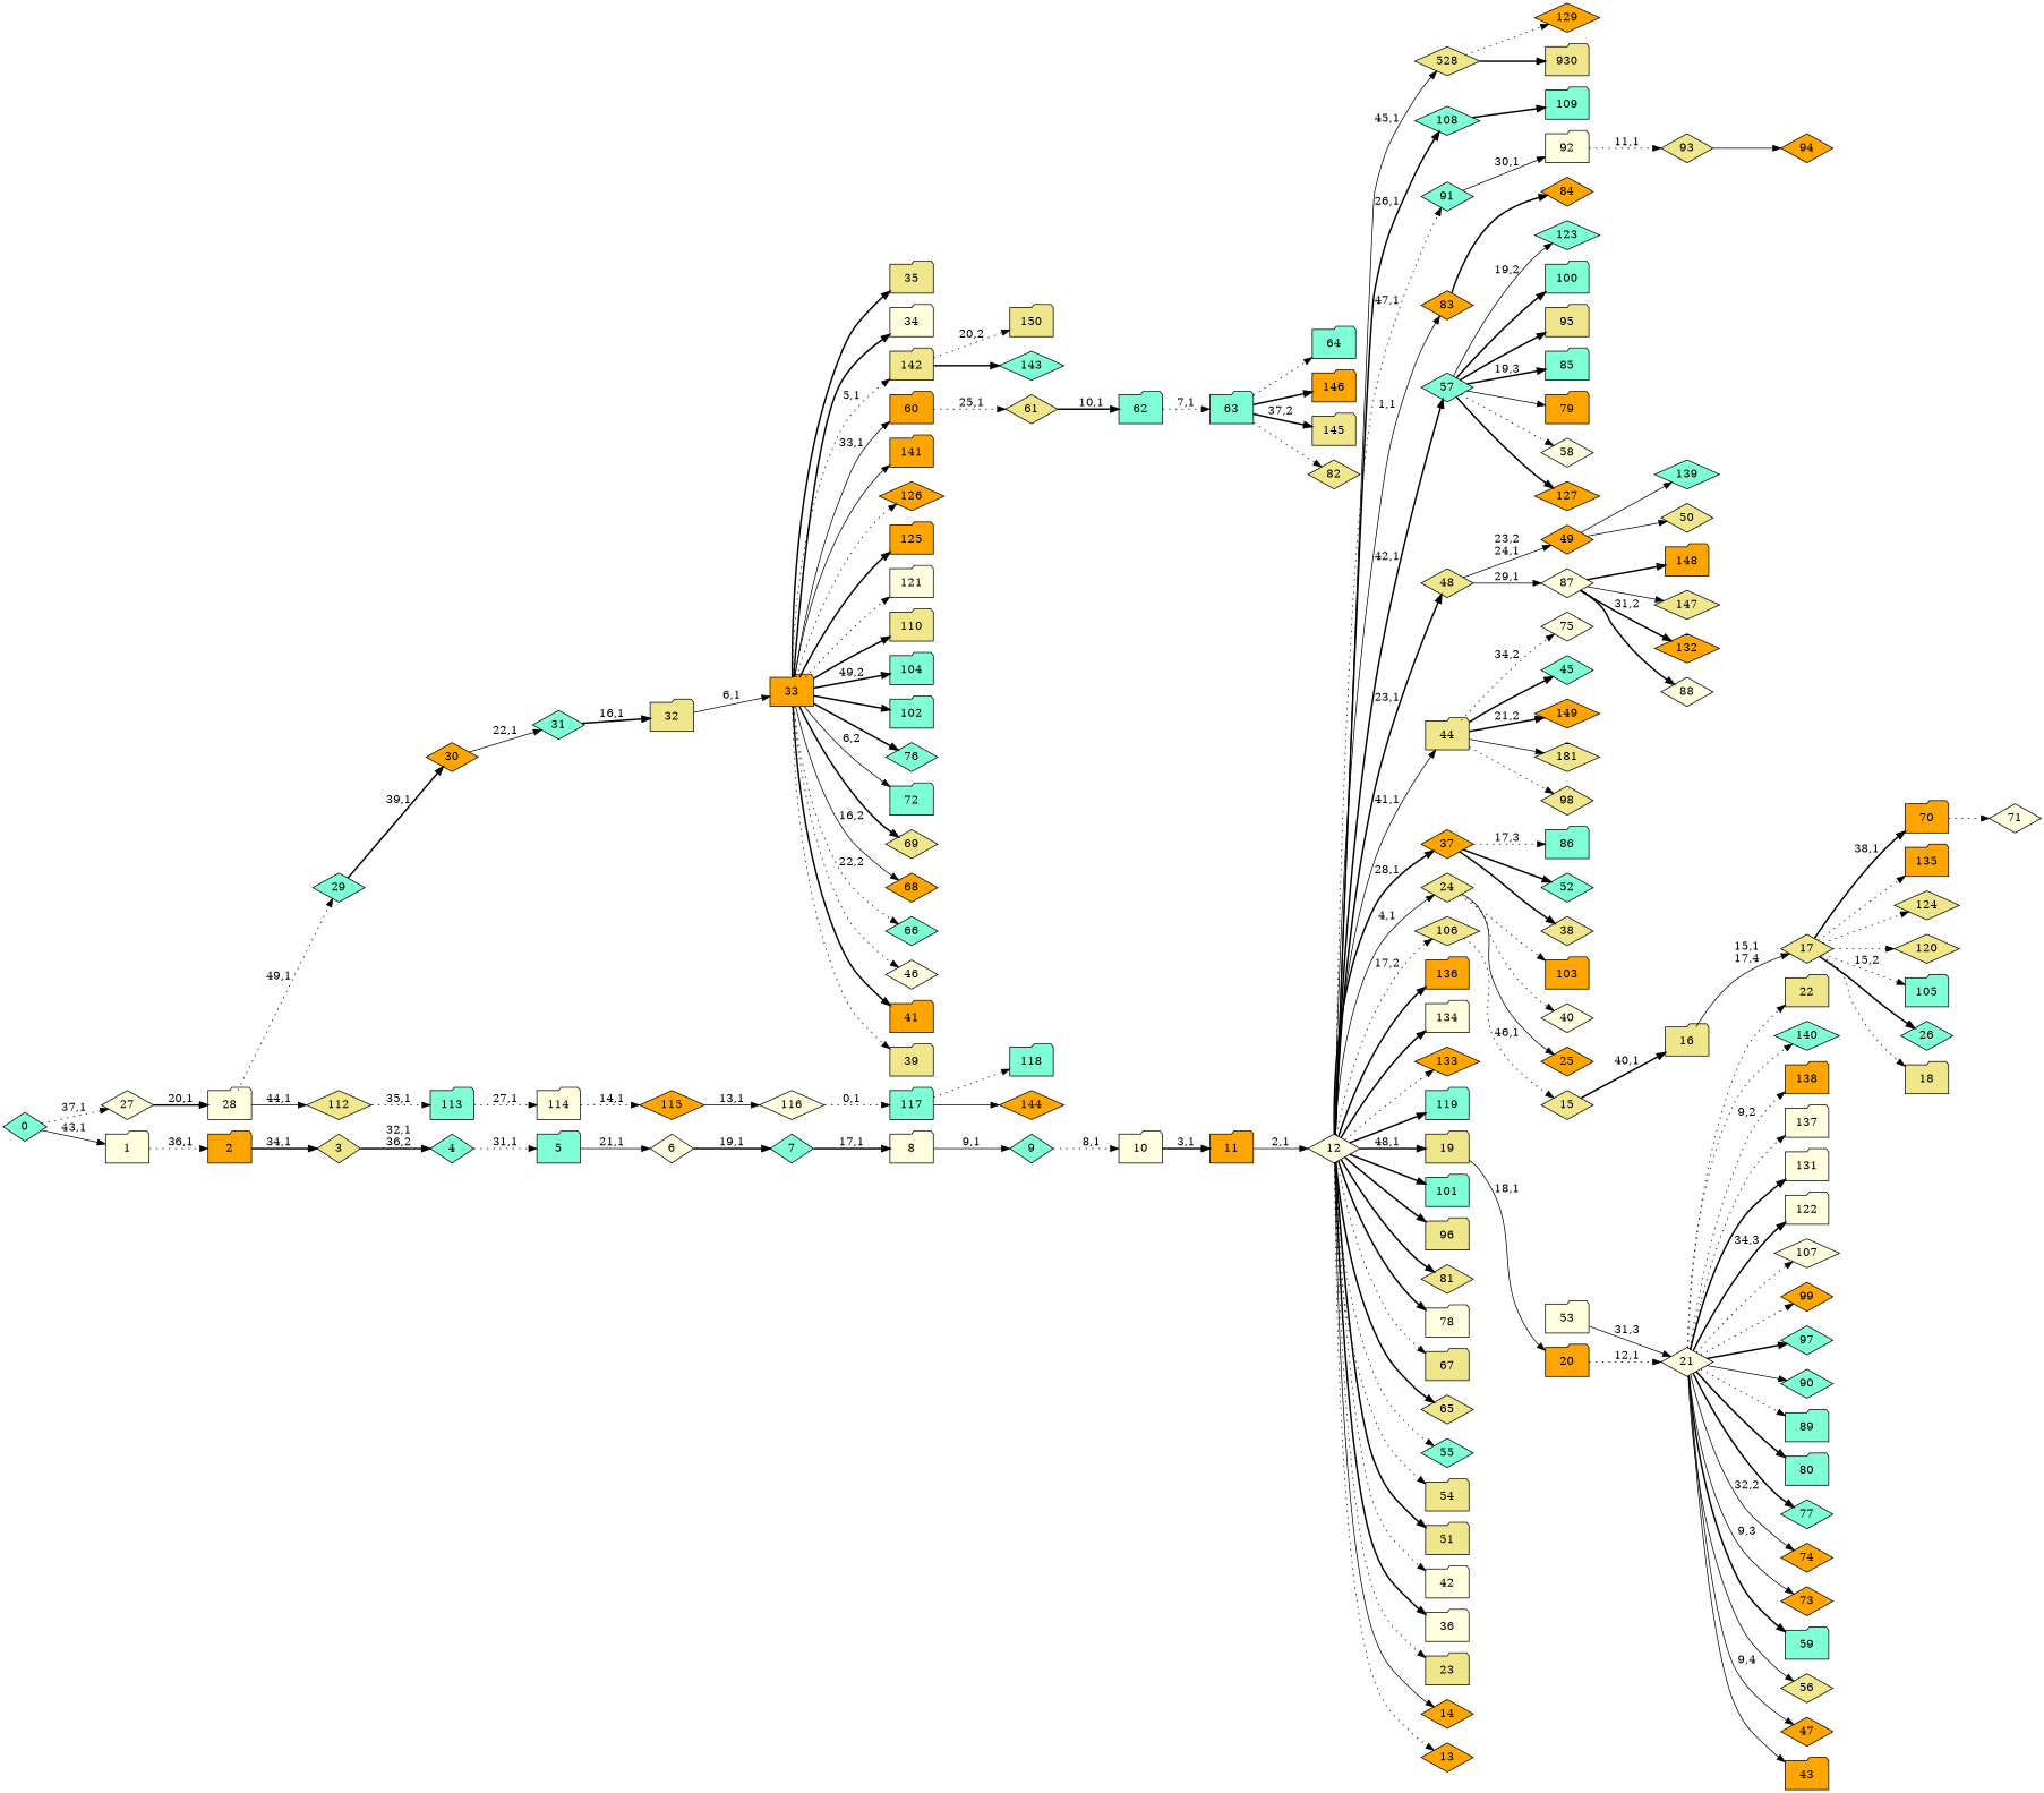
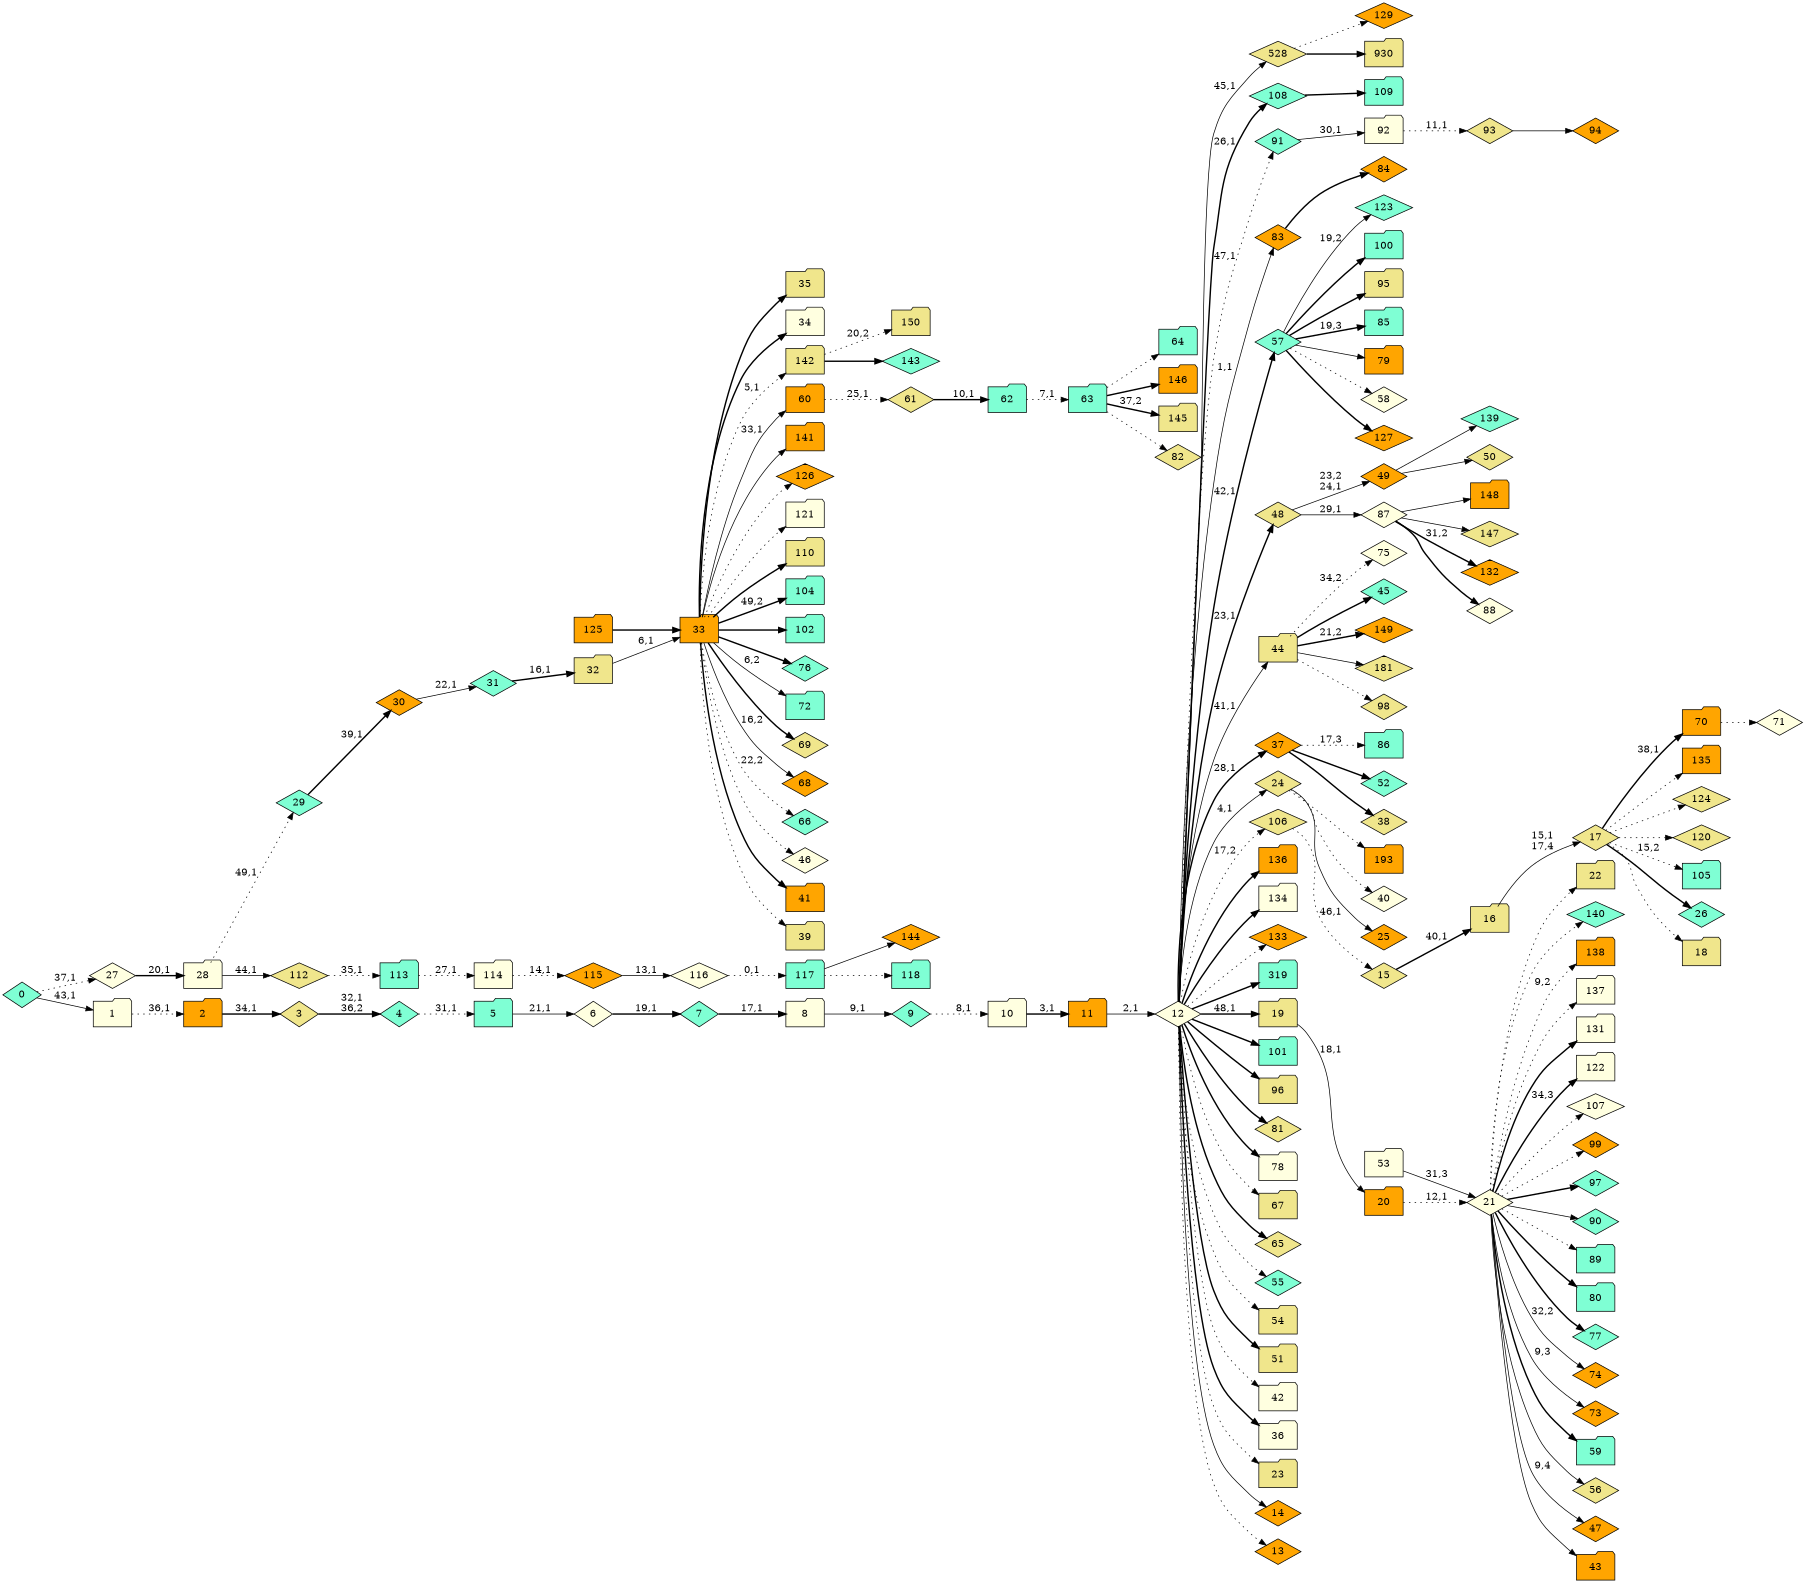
  digraph {
    rankdir=LR
    node [fillcolor=aquamarine shape=diamond style=filled]
    edge [style=bold]
    142 [fillcolor=khaki shape=folder]
    150 [fillcolor=khaki shape=folder]
    143
    n4 [fillcolor=khaki label=528]
    n5 [fillcolor=khaki label=930 shape=folder]
    129 [fillcolor=orange]
    117 [shape=folder]
    144 [fillcolor=orange]
    118 [shape=folder]
    116 [fillcolor=lightyellow]
    115 [fillcolor=orange]
    114 [fillcolor=lightyellow shape=folder]
    113 [shape=folder]
    112 [fillcolor=khaki]
    108
    109 [shape=folder]
    94 [fillcolor=orange]
    93 [fillcolor=khaki]
    92 [fillcolor=lightyellow shape=folder]
    91
    87 [fillcolor=lightyellow]
    148 [fillcolor=orange shape=folder]
    147 [fillcolor=khaki]
    132 [fillcolor=orange]
    88 [fillcolor=lightyellow]
    83 [fillcolor=orange]
    84 [fillcolor=orange]
    70 [fillcolor=orange shape=folder]
    71 [fillcolor=lightyellow]
    63 [shape=folder]
    146 [fillcolor=orange shape=folder]
    145 [fillcolor=khaki shape=folder]
    82 [fillcolor=khaki]
    64 [shape=folder]
    62 [shape=folder]
    61 [fillcolor=khaki]
    60 [fillcolor=orange shape=folder]
    57
    127 [fillcolor=orange]
    123
    100 [shape=folder]
    95 [fillcolor=khaki shape=folder]
    85 [shape=folder]
    79 [fillcolor=orange shape=folder]
    58 [fillcolor=lightyellow]
    49 [fillcolor=orange]
    139
    50 [fillcolor=khaki]
    48 [fillcolor=khaki]
    44 [fillcolor=khaki shape=folder]
    149 [fillcolor=orange]
    n52 [fillcolor=khaki label=181]
    98 [fillcolor=khaki]
    75 [fillcolor=lightyellow]
    45
    37 [fillcolor=orange]
    86 [shape=folder]
    52
    38 [fillcolor=khaki]
    33 [fillcolor=orange shape=folder]
    141 [fillcolor=orange shape=folder]
    126 [fillcolor=orange]
    125 [fillcolor=orange shape=folder]
    121 [fillcolor=lightyellow shape=folder]
    110 [fillcolor=khaki shape=folder]
    104 [shape=folder]
    102 [shape=folder]
    76
    72 [shape=folder]
    69 [fillcolor=khaki]
    68 [fillcolor=orange]
    66
    46 [fillcolor=lightyellow]
    41 [fillcolor=orange shape=folder]
    39 [fillcolor=khaki shape=folder]
    35 [fillcolor=khaki shape=folder]
    34 [fillcolor=lightyellow shape=folder]
    32 [fillcolor=khaki shape=folder]
    31
    30 [fillcolor=orange]
    29
    28 [fillcolor=lightyellow shape=folder]
    27 [fillcolor=lightyellow]
-   103 [fillcolor=orange shape=folder]
+   103 [fillcolor=orange shape=folder label=193]
    24 [fillcolor=khaki]
    40 [fillcolor=lightyellow]
    25 [fillcolor=orange]
    21 [fillcolor=lightyellow]
    140
    138 [fillcolor=orange shape=folder]
    137 [fillcolor=lightyellow shape=folder]
    131 [fillcolor=lightyellow shape=folder]
    122 [fillcolor=lightyellow shape=folder]
    107 [fillcolor=lightyellow]
    99 [fillcolor=orange]
    97
    90
    89 [shape=folder]
    80 [shape=folder]
    77
    74 [fillcolor=orange]
    73 [fillcolor=orange]
    59 [shape=folder]
    56 [fillcolor=khaki]
    47 [fillcolor=orange]
    43 [fillcolor=orange shape=folder]
    22 [fillcolor=khaki shape=folder]
    53 [fillcolor=lightyellow shape=folder]
    20 [fillcolor=orange shape=folder]
    19 [fillcolor=khaki shape=folder]
    17 [fillcolor=khaki]
    135 [fillcolor=orange shape=folder]
    124 [fillcolor=khaki]
    120 [fillcolor=khaki]
    105 [shape=folder]
    26
    18 [fillcolor=khaki shape=folder]
    16 [fillcolor=khaki shape=folder]
    15 [fillcolor=khaki]
    12 [fillcolor=lightyellow]
    136 [fillcolor=orange shape=folder]
    134 [fillcolor=lightyellow shape=folder]
    133 [fillcolor=orange]
-   119 [shape=folder]
+   119 [shape=folder label=319]
    106 [fillcolor=khaki]
    101 [shape=folder]
    96 [fillcolor=khaki shape=folder]
    81 [fillcolor=khaki]
    78 [fillcolor=lightyellow shape=folder]
    67 [fillcolor=khaki shape=folder]
    65 [fillcolor=khaki]
    55
    54 [fillcolor=khaki shape=folder]
    51 [fillcolor=khaki shape=folder]
    42 [fillcolor=lightyellow shape=folder]
    36 [fillcolor=lightyellow shape=folder]
    23 [fillcolor=khaki shape=folder]
    14 [fillcolor=orange]
    13 [fillcolor=orange]
    11 [fillcolor=orange shape=folder]
    10 [fillcolor=lightyellow shape=folder]
    9
    8 [fillcolor=lightyellow shape=folder]
    7
    6 [fillcolor=lightyellow]
    5 [shape=folder]
    4
    3 [fillcolor=khaki]
    2 [fillcolor=orange shape=folder]
    1 [fillcolor=lightyellow shape=folder]
    0
    142 -> 150 [label="20,2" style=dotted]
    142 -> 143
    n4 -> n5
    n4 -> 129 [style=dotted]
    117 -> 144 [style=solid]
    117 -> 118 [style=dotted]
    116 -> 117 [label="0,1" style=dotted]
    115 -> 116 [label="13,1" style=solid]
    114 -> 115 [label="14,1" style=dotted]
    113 -> 114 [label="27,1" style=dotted]
    112 -> 113 [label="35,1" style=dotted]
    108 -> 109
    93 -> 94 [style=solid]
    92 -> 93 [label="11,1" style=dotted]
    91 -> 92 [label="30,1" style=solid]
-   87 -> 148
+   87 -> 148 [style=solid]
    87 -> 147 [style=solid]
    87 -> 132 [label="31,2"]
    87 -> 88
    83 -> 84
    70 -> 71 [style=dotted]
    63 -> 146
    63 -> 145 [label="37,2"]
    63 -> 82 [style=dotted]
    63 -> 64 [style=dotted]
    62 -> 63 [label="7,1" style=dotted]
    61 -> 62 [label="10,1"]
    60 -> 61 [label="25,1" style=dotted]
    57 -> 127
    57 -> 123 [label="19,2" style=solid]
    57 -> 100
    57 -> 95
    57 -> 85 [label="19,3"]
    57 -> 79 [style=solid]
    57 -> 58 [style=dotted]
    49 -> 139 [style=solid]
    49 -> 50 [style=solid]
    48 -> 87 [label="29,1" style=solid]
    48 -> 49 [label="23,2\n24,1" style=solid]
    44 -> 149 [label="21,2"]
    44 -> n52 [style=solid]
    44 -> 98 [style=dotted]
    44 -> 75 [label="34,2" style=dotted]
    44 -> 45
    37 -> 86 [label="17,3" style=dotted]
    37 -> 52
    37 -> 38
    33 -> 142 [label="5,1" style=dotted]
    33 -> 60 [label="33,1" style=solid]
    33 -> 141 [style=solid]
    33 -> 126 [style=dotted]
-   33 -> 125
+   125 -> 33
    33 -> 121 [style=dotted]
    33 -> 110
    33 -> 104 [label="49,2"]
    33 -> 102
    33 -> 76
    33 -> 72 [label="6,2" style=solid]
    33 -> 69
    33 -> 68 [label="16,2" style=solid]
    33 -> 66 [label="22,2" style=dotted]
    33 -> 46 [style=dotted]
    33 -> 41
    33 -> 39 [style=dotted]
    33 -> 35
    33 -> 34
    32 -> 33 [label="6,1" style=solid]
    31 -> 32 [label="16,1"]
    30 -> 31 [label="22,1" style=solid]
    29 -> 30 [label="39,1"]
    28 -> 112 [label="44,1" style=solid]
    28 -> 29 [label="49,1" style=dotted]
    27 -> 28 [label="20,1"]
    24 -> 103 [style=dotted]
    24 -> 40 [style=dotted]
    24 -> 25 [style=solid]
    21 -> 140 [style=dotted]
    21 -> 138 [label="9,2" style=dotted]
    21 -> 137 [style=dotted]
    21 -> 131
    21 -> 122 [label="34,3"]
    21 -> 107 [style=dotted]
    21 -> 99 [style=dotted]
    21 -> 97
    21 -> 90 [style=solid]
    21 -> 89 [style=dotted]
    21 -> 80
    21 -> 77
    21 -> 74 [label="32,2" style=solid]
    21 -> 73 [label="9,3" style=solid]
    21 -> 59
    21 -> 56 [style=solid]
    21 -> 47 [label="9,4" style=solid]
    21 -> 43 [style=solid]
    21 -> 22 [style=dotted]
    53 -> 21 [label="31,3" style=solid]
    20 -> 21 [label="12,1" style=dotted]
    19 -> 20 [label="18,1" style=solid]
    17 -> 70 [label="38,1"]
    17 -> 135 [style=dotted]
    17 -> 124 [style=dotted]
    17 -> 120 [style=dotted]
    17 -> 105 [label="15,2" style=dotted]
    17 -> 26
    17 -> 18 [style=dotted]
    16 -> 17 [label="15,1\n17,4" style=solid]
    15 -> 16 [label="40,1"]
    12 -> n4 [label="45,1" style=solid]
    12 -> 108 [label="26,1"]
    12 -> 91 [label="47,1" style=dotted]
    12 -> 83 [label="1,1" style=solid]
    12 -> 57 [label="42,1"]
    12 -> 48 [label="23,1"]
    12 -> 44 [label="41,1" style=solid]
    12 -> 37 [label="28,1"]
    12 -> 24 [label="4,1" style=solid]
    12 -> 19 [label="48,1"]
    12 -> 136
    12 -> 134
    12 -> 133 [style=dotted]
    12 -> 119
    12 -> 106 [label="17,2" style=dotted]
    12 -> 101
    12 -> 96
    12 -> 81
    12 -> 78
    12 -> 67 [style=dotted]
    12 -> 65
    12 -> 55 [style=dotted]
    12 -> 54 [style=dotted]
    12 -> 51
    12 -> 42 [style=dotted]
    12 -> 36
    12 -> 23 [style=dotted]
    12 -> 14 [style=solid]
    12 -> 13 [style=dotted]
    106 -> 15 [label="46,1" style=dotted]
    11 -> 12 [label="2,1" style=solid]
    10 -> 11 [label="3,1"]
    9 -> 10 [label="8,1" style=dotted]
    8 -> 9 [label="9,1" style=solid]
    7 -> 8 [label="17,1"]
    6 -> 7 [label="19,1"]
    5 -> 6 [label="21,1" style=solid]
    4 -> 5 [label="31,1" style=dotted]
    3 -> 4 [label="32,1\n36,2"]
    2 -> 3 [label="34,1"]
    1 -> 2 [label="36,1" style=dotted]
    0 -> 27 [label="37,1" style=dotted]
    0 -> 1 [label="43,1" style=solid]
  }
